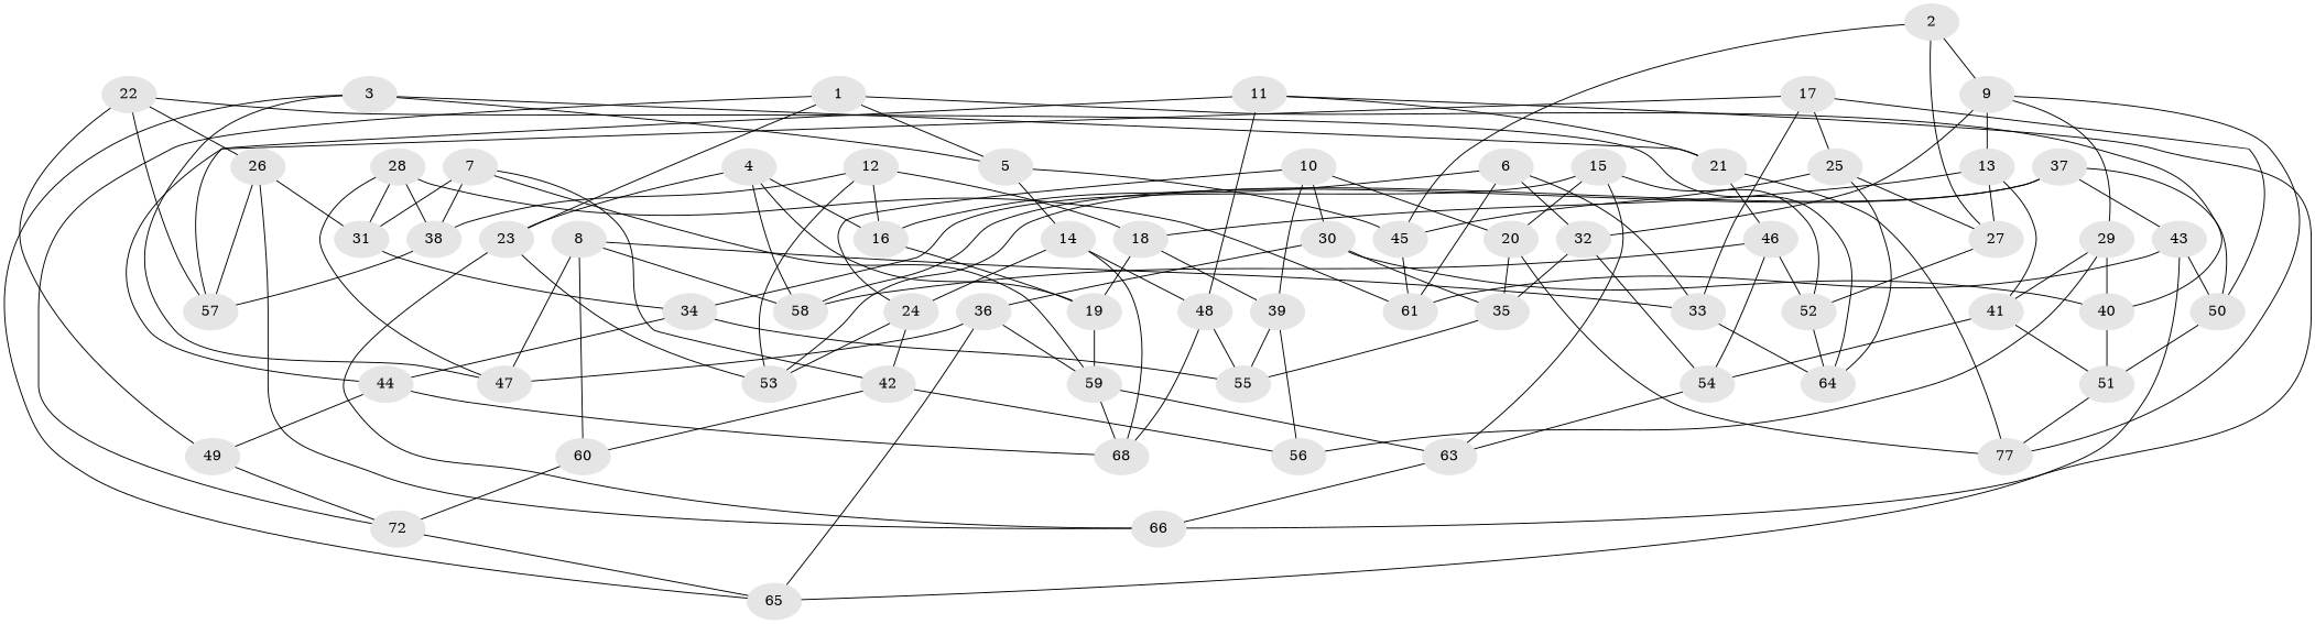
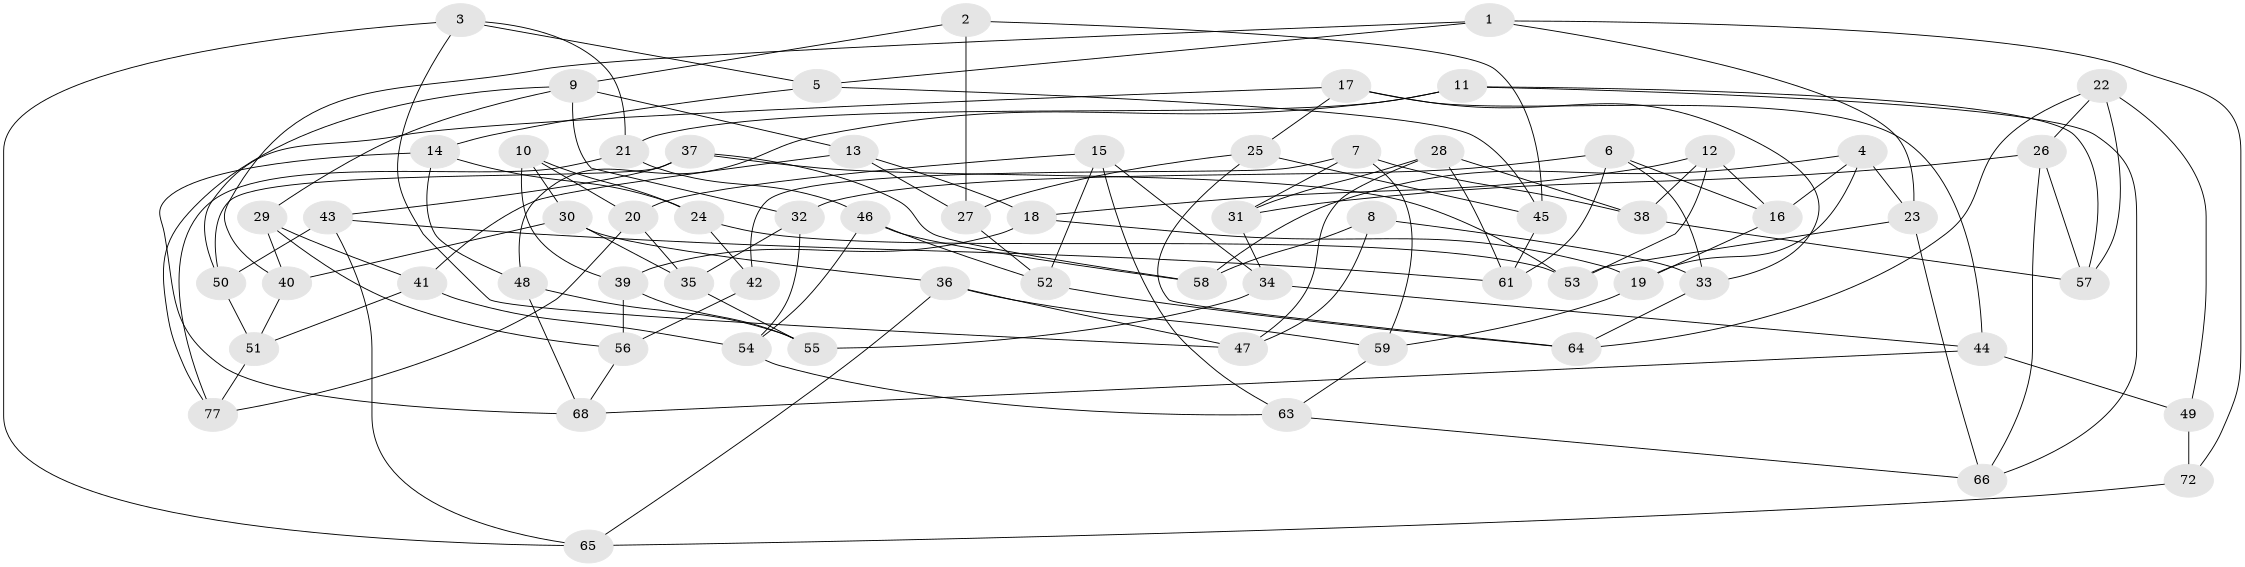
  graph {
    fontname="DejaVu Serif"
    node [color=gray90 fontname="DejaVu Serif" style=filled]
    edge [fontname="DejaVu Serif"]
    1
    5
    23
    40
    n5 [label=72]
    45
    14
    66
    53
    51
    65
    2
    9
    27
    32
    13
    29
    n18 [label=77]
    52
    35
    54
    61
    3
    21
    47
    46
    4
    16
    19
    58
    59
    24
    48
    68
    6
    33
    64
    7
    31
    38
    42
    34
    57
-   60
    56
    63
    8
    18
    41
    10
    20
    30
    39
    36
    55
    11
    12
    15
    44
    17
    25
    50
    49
    22
    26
    28
    37
    43
    1 -- 5
    1 -- 23
    1 -- 40
    1 -- n5
    5 -- 45
    5 -- 14
    23 -- 66
    23 -- 53
    40 -- 51
    n5 -- 65
    45 -- 61
    14 -- 24
    14 -- 48
    14 -- 68
    51 -- n18
    2 -- 45
    2 -- 9
    2 -- 27
    9 -- 32
    9 -- 13
    9 -- 29
    9 -- n18
    27 -- 52
    32 -- 35
    32 -- 54
    13 -- 27
    13 -- 18
    13 -- 41
    29 -- 40
    29 -- 56
    29 -- 41
    52 -- 64
    35 -- 55
    54 -- 63
    3 -- 5
    3 -- 65
    3 -- 21
    3 -- 47
    21 -- n18
    21 -- 46
    46 -- 52
    46 -- 54
    46 -- 58
    4 -- 23
    4 -- 16
    4 -- 19
    4 -- 58
    16 -- 19
    19 -- 59
    59 -- 63
    24 -- 53
    24 -- 42
    48 -- 68
    48 -- 55
    6 -- 32
    6 -- 61
    6 -- 16
    6 -- 33
    33 -- 64
    7 -- 59
    7 -- 31
    7 -- 38
    7 -- 42
    31 -- 34
    38 -- 57
-   42 -- 60
    42 -- 56
    34 -- 55
    34 -- 44
-   60 -- n5
-   59 -- 68
+   56 -- 68
    63 -- 66
    8 -- 47
    8 -- 58
    8 -- 33
-   8 -- 60
    18 -- 19
    18 -- 39
    41 -- 51
    41 -- 54
    10 -- 24
    10 -- 20
    10 -- 30
    10 -- 39
    20 -- n18
    20 -- 35
    30 -- 40
    30 -- 35
    30 -- 36
    39 -- 56
    39 -- 55
    36 -- 65
    36 -- 47
    36 -- 59
    11 -- 66
    11 -- 21
    11 -- 48
    11 -- 57
    12 -- 53
    12 -- 16
    12 -- 38
    12 -- 18
    15 -- 52
    15 -- 34
    15 -- 63
    15 -- 20
    44 -- 68
    44 -- 49
    17 -- 33
    17 -- 44
    17 -- 25
    17 -- 50
    25 -- 45
    25 -- 27
    25 -- 64
    50 -- 51
    49 -- n5
    22 -- 64
    22 -- 57
    22 -- 49
    22 -- 26
    26 -- 66
    26 -- 31
    26 -- 57
    28 -- 61
    28 -- 47
    28 -- 31
    28 -- 38
    37 -- 53
    37 -- 58
    37 -- 50
    37 -- 43
    43 -- 65
    43 -- 61
    43 -- 50
  }
